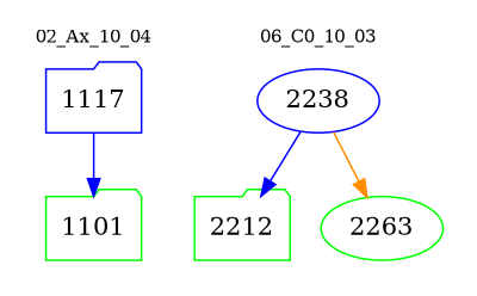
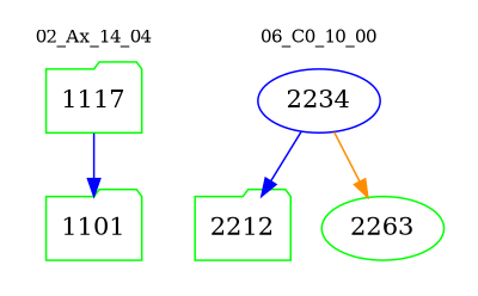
  digraph {
    node [color=green shape=folder]
    edge [color=blue]
-   n1 [color=blue label=1117]
+   n1 [label=1117]
    n2 [label=1101]
-   n3 [color=blue label=2238 shape=ellipse]
+   n3 [color=blue label=2234 shape=ellipse]
    n4 [label=2212]
    n5 [label=2263 shape=ellipse]
    subgraph cluster_1 {
      color=white
      fontsize=10
-     label="02_Ax_10_04"
+     label="02_Ax_14_04"
      n1
      n2
    }
    subgraph cluster_2 {
      color=white
      fontsize=10
-     label="06_C0_10_03"
+     label="06_C0_10_00"
      n3
      n4
      n5
    }
    n1 -> n2
    n3 -> n4
    n3 -> n5 [color=darkorange]
  }
